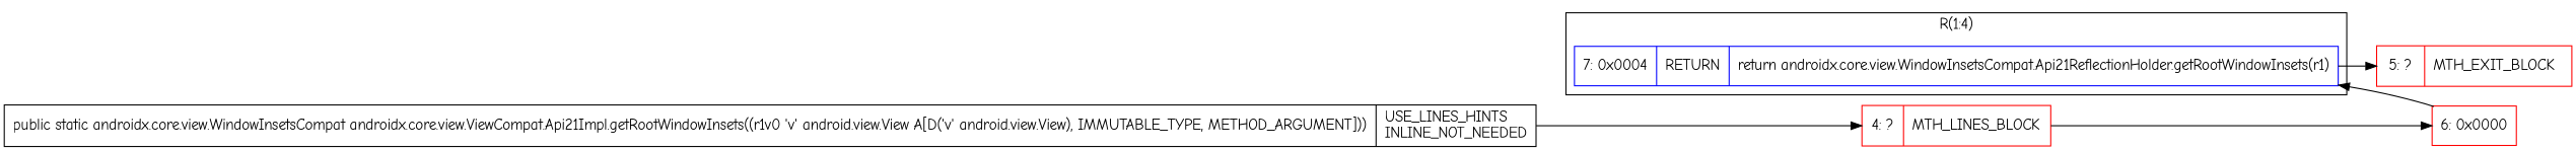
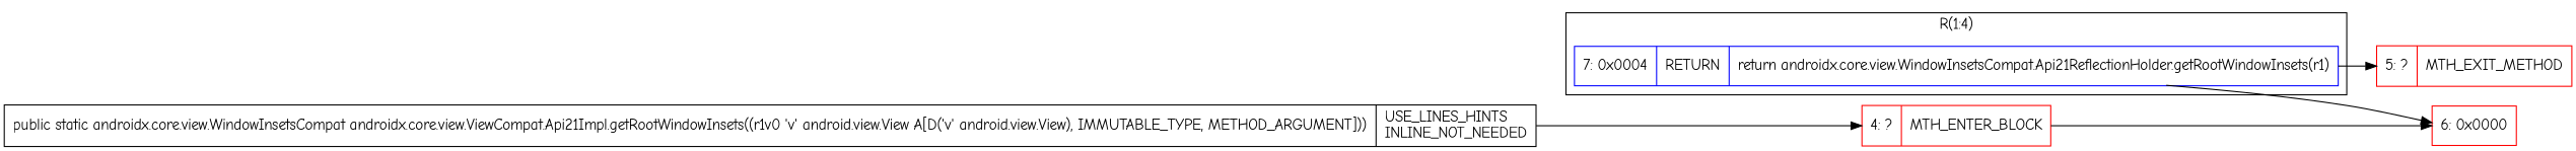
  digraph {
    fontname="Comic Neue"
    rankdir=LR
    node [color=red fontname="Comic Neue" shape=record]
    edge [fontname="Comic Neue"]
    n1 [color=blue label="{7\:\ 0x0004|RETURN\l|return androidx.core.view.WindowInsetsCompat.Api21ReflectionHolder.getRootWindowInsets(r1)\l}"]
-   n2 [label="{5\:\ ?|MTH_EXIT_BLOCK\l}"]
-   n3 [label="{4\:\ ?|MTH_LINES_BLOCK\l}"]
+   n2 [label="{5\:\ ?|MTH_EXIT_METHOD\l}"]
+   n3 [label="{4\:\ ?|MTH_ENTER_BLOCK\l}"]
    n4 [label="{6\:\ 0x0000}"]
    n5 [label="{public static androidx.core.view.WindowInsetsCompat androidx.core.view.ViewCompat.Api21Impl.getRootWindowInsets((r1v0 'v' android.view.View A[D('v' android.view.View), IMMUTABLE_TYPE, METHOD_ARGUMENT]))  | USE_LINES_HINTS\lINLINE_NOT_NEEDED\l}" color=""]
    subgraph cluster_1 {
      label="R(1:4)"
      n1
    }
    n1 -> n2
    n3 -> n4
-   n4 -> n1
+   n1 -> n4
    n5 -> n3
  }
